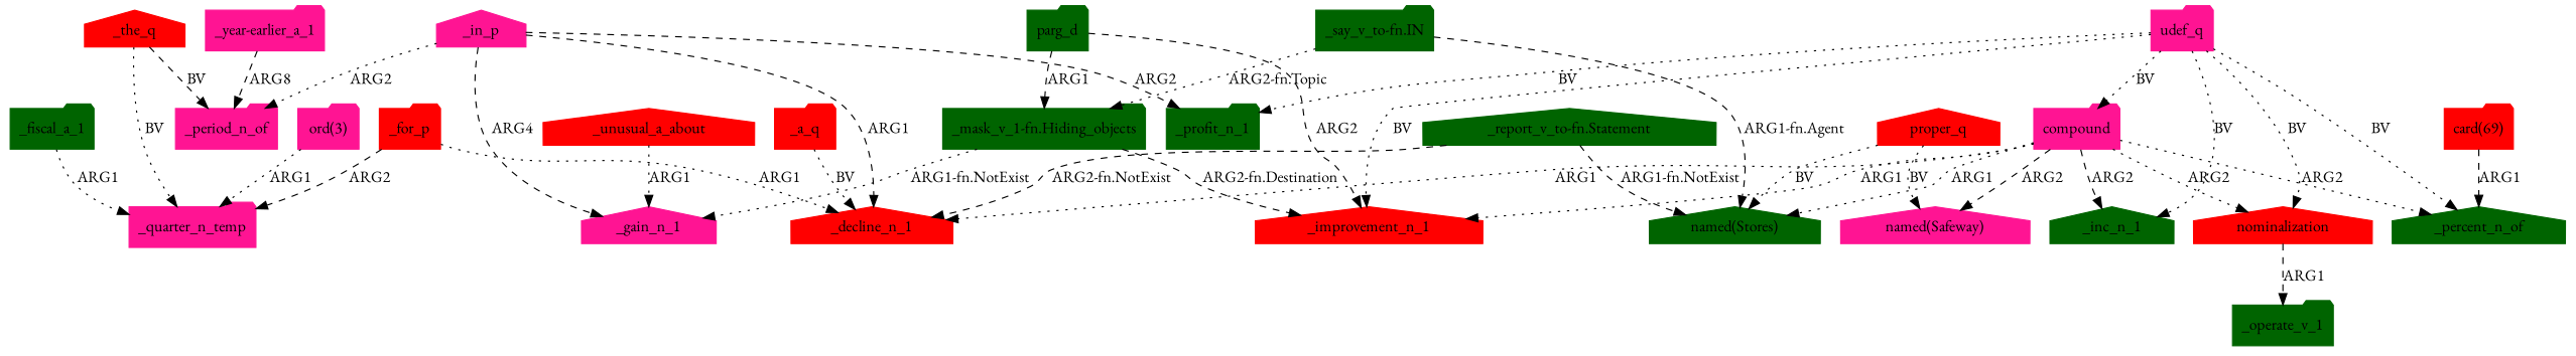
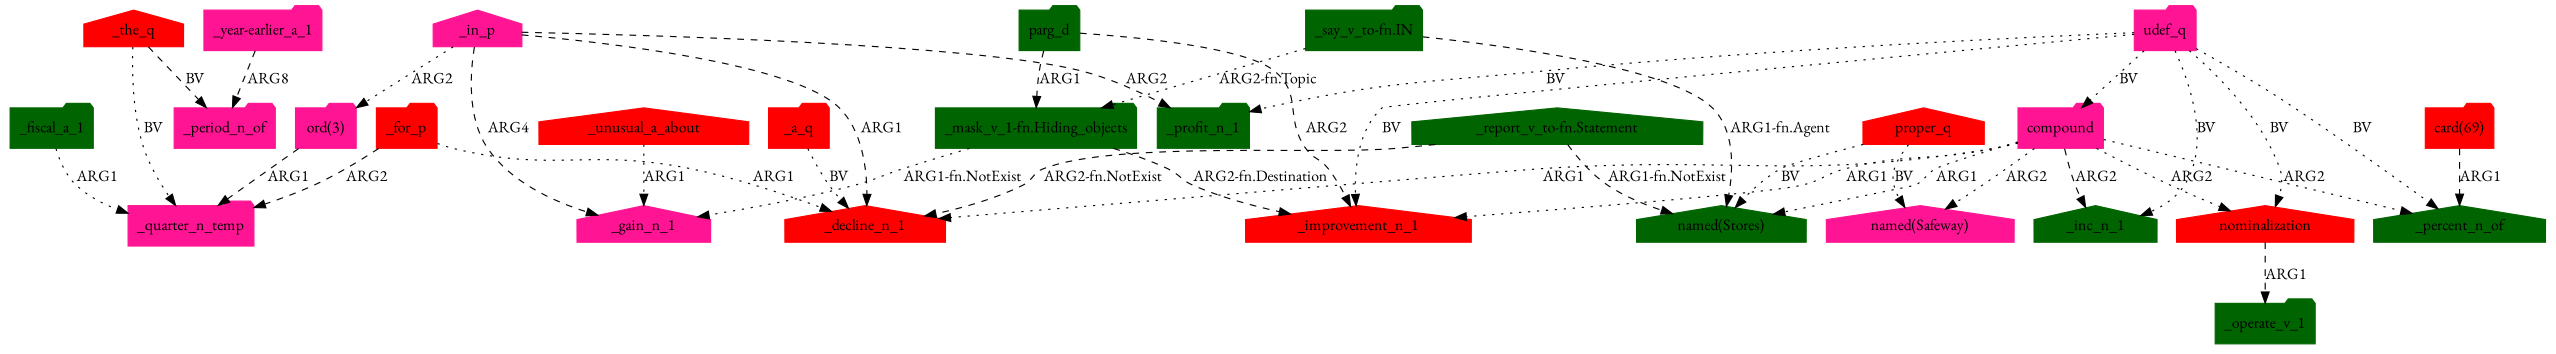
  digraph {
    fontname="EB Garamond"
    node [color=darkgreen fontname="EB Garamond" shape=folder style=filled]
    edge [fontname="EB Garamond" style=dotted]
    _for_p [color=red]
    _decline_n_1 [color=red shape=house]
    _quarter_n_temp [color=deeppink]
    "_year-earlier_a_1" [color=deeppink]
    _period_n_of [color=deeppink]
    _improvement_n_1 [color=red shape=house]
    parg_d
    "_mask_v_1-fn.Hiding_objects"
    _gain_n_1 [color=deeppink shape=house]
    udef_q [color=deeppink]
    _inc_n_1 [shape=house]
    nominalization [color=red shape=house]
    _percent_n_of [shape=house]
    _profit_n_1
    compound [color=deeppink]
    _operate_v_1
    "named(Safeway)" [color=deeppink shape=house]
    "named(Stores)" [shape=house]
    _in_p [color=deeppink shape=house]
    _the_q [color=red shape=house]
    "_report_v_to-fn.Statement" [shape=house]
    "_say_v_to-fn.IN"
    _a_q [color=red]
    "ord(3)" [color=deeppink]
    _fiscal_a_1
    proper_q [color=red shape=house]
    _unusual_a_about [color=red shape=house]
    "card(69)" [color=red]
    _for_p -> _decline_n_1 [label=ARG1]
    _for_p -> _quarter_n_temp [label=ARG2 style=dashed]
    "_year-earlier_a_1" -> _period_n_of [label=ARG8 style=dashed]
    parg_d -> _improvement_n_1 [label=ARG2 style=dashed]
    parg_d -> "_mask_v_1-fn.Hiding_objects" [label=ARG1 style=dashed]
    "_mask_v_1-fn.Hiding_objects" -> _improvement_n_1 [label="ARG2-fn.Destination" style=dashed]
    "_mask_v_1-fn.Hiding_objects" -> _gain_n_1 [label="ARG1-fn.NotExist"]
    udef_q -> _improvement_n_1 [label=BV]
    udef_q -> _inc_n_1 [label=BV]
    udef_q -> nominalization [label=BV]
    udef_q -> _percent_n_of [label=BV]
    udef_q -> _profit_n_1 [label=BV]
    udef_q -> compound [label=BV]
    nominalization -> _operate_v_1 [label=ARG1 style=dashed]
    compound -> _decline_n_1 [label=ARG1]
    compound -> _improvement_n_1 [label=ARG1]
    compound -> _inc_n_1 [label=ARG2 style=dashed]
    compound -> nominalization [label=ARG2]
    compound -> _percent_n_of [label=ARG2]
-   compound -> "named(Safeway)" [label=ARG2 style=dashed]
+   compound -> "named(Safeway)" [label=ARG2]
    compound -> "named(Stores)" [label=ARG1]
    _in_p -> _decline_n_1 [label=ARG1 style=dashed]
-   _in_p -> _period_n_of [label=ARG2]
+   _in_p -> "ord(3)" [label=ARG2]
    _in_p -> _gain_n_1 [label=ARG4 style=dashed]
    _in_p -> _profit_n_1 [label=ARG2 style=dashed]
    _the_q -> _quarter_n_temp [label=BV]
    _the_q -> _period_n_of [label=BV style=dashed]
    "_report_v_to-fn.Statement" -> _decline_n_1 [label="ARG2-fn.NotExist" style=dashed]
    "_report_v_to-fn.Statement" -> "named(Stores)" [label="ARG1-fn.NotExist" style=dashed]
    "_say_v_to-fn.IN" -> "_mask_v_1-fn.Hiding_objects" [label="ARG2-fn.Topic"]
    "_say_v_to-fn.IN" -> "named(Stores)" [label="ARG1-fn.Agent" style=dashed]
    _a_q -> _decline_n_1 [label=BV]
-   "ord(3)" -> _quarter_n_temp [label=ARG1]
+   "ord(3)" -> _quarter_n_temp [label=ARG1 style=dashed]
    _fiscal_a_1 -> _quarter_n_temp [label=ARG1]
    proper_q -> "named(Safeway)" [label=BV]
    proper_q -> "named(Stores)" [label=BV]
    _unusual_a_about -> _gain_n_1 [label=ARG1]
    "card(69)" -> _percent_n_of [label=ARG1 style=dashed]
  }
